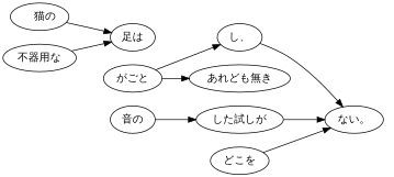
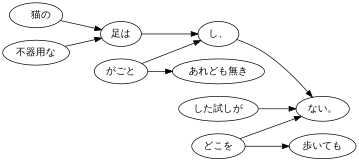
  digraph {
    rankdir=LR
    n1 [label="　猫の"]
    n2 [label="足は"]
    n3 [label="し、"]
    n4 [label="ない。"]
    n5 [label="あれども無き"]
    n6 [label="がごと"]
    n7 [label="どこを"]
+   n8 [label="歩いても"]
    n9 [label="不器用な"]
-   n10 [label="音の"]
    n11 [label="した試しが"]
    n1 -> n2
+   n2 -> n3
    n3 -> n4
    n6 -> n3
    n6 -> n5
    n7 -> n4
+   n7 -> n8
    n9 -> n2
-   n10 -> n11
    n11 -> n4
  }
